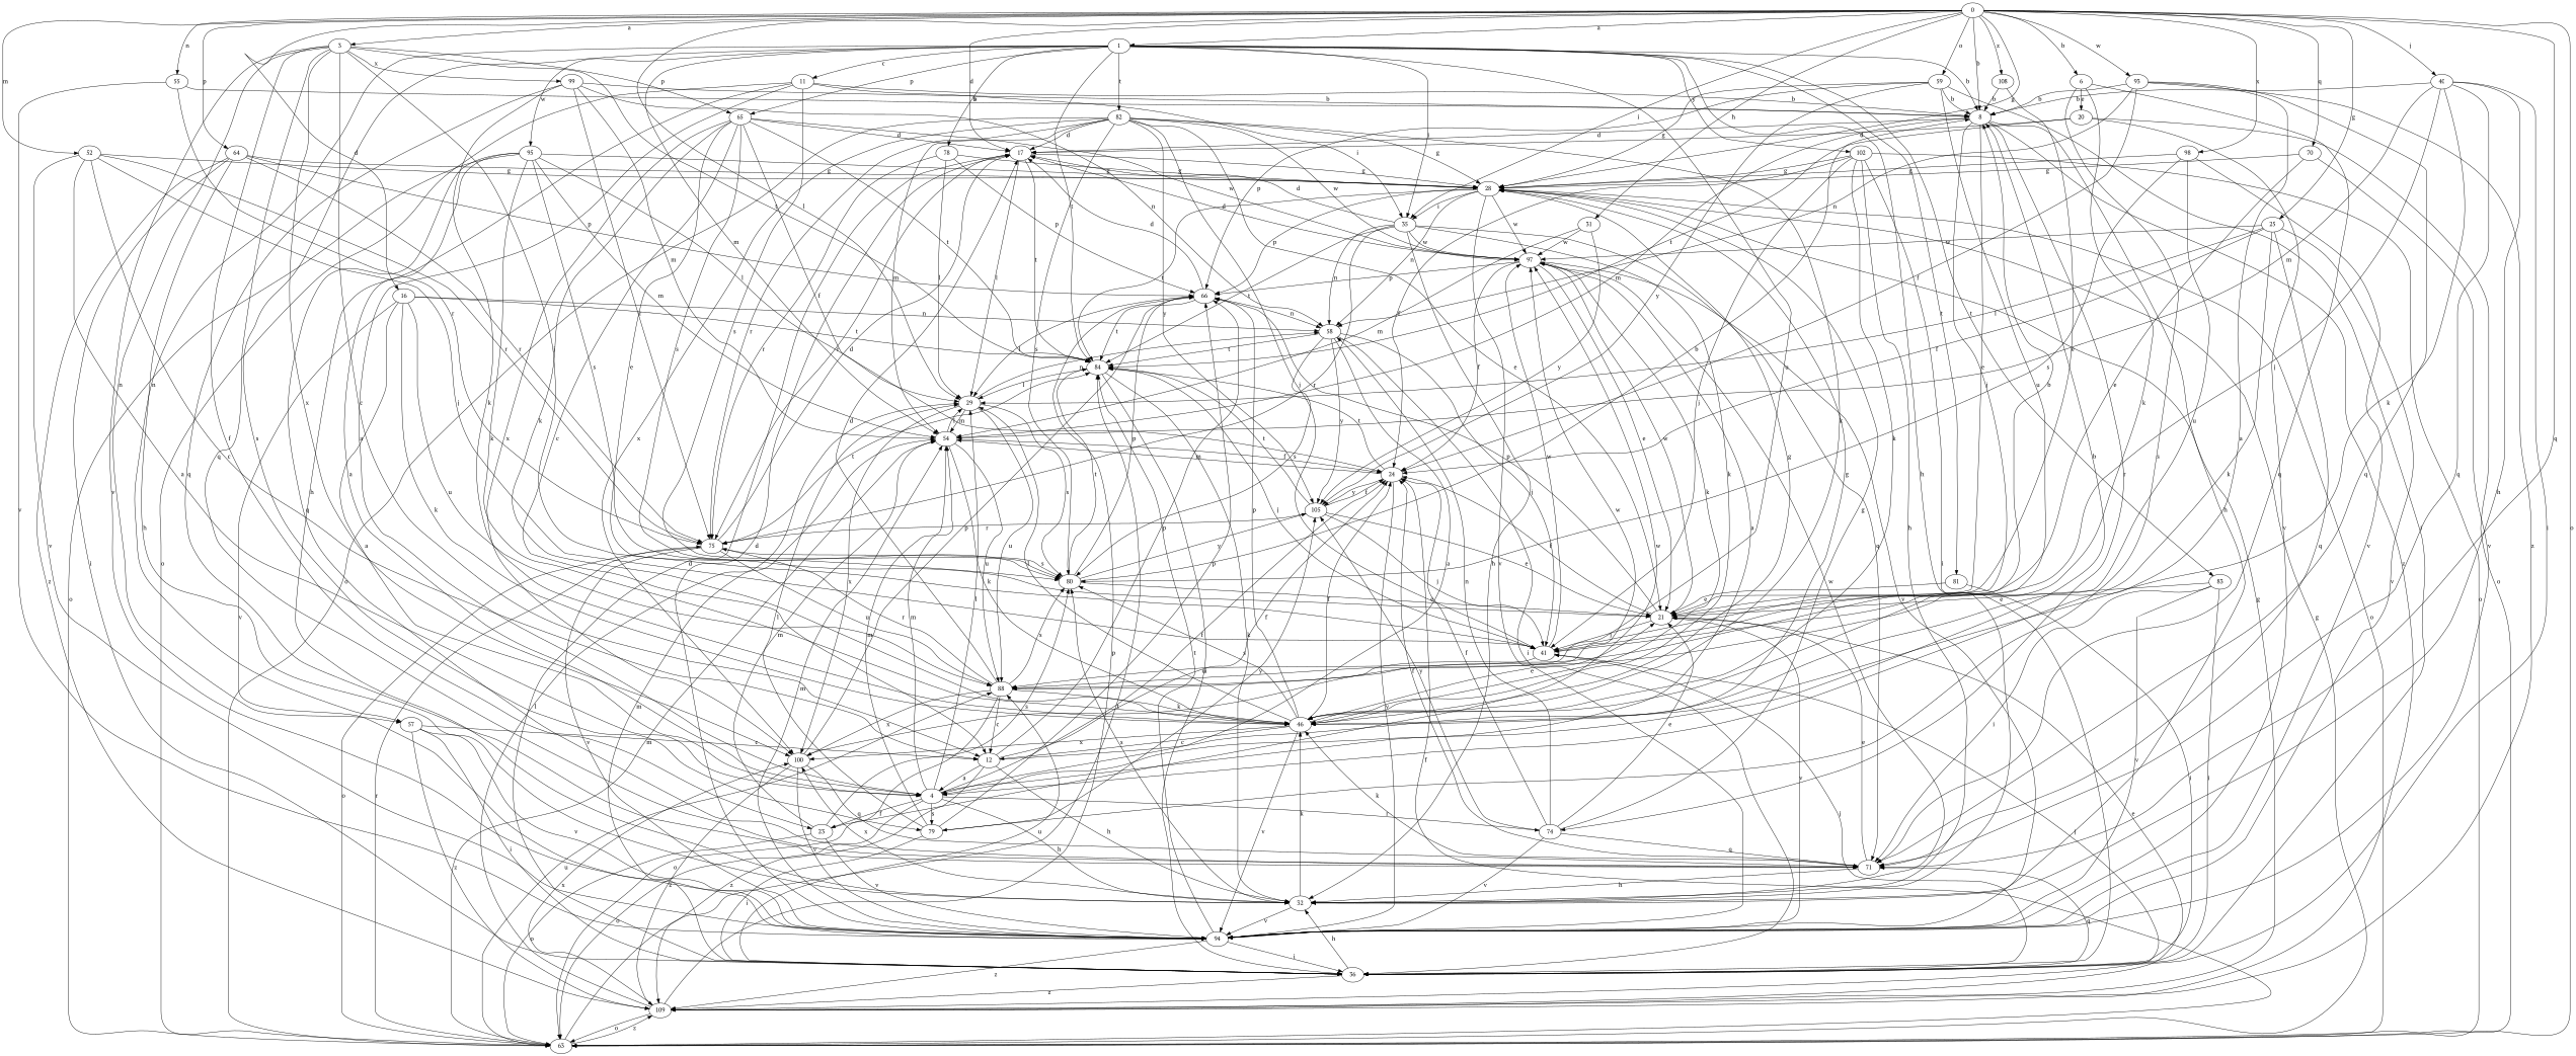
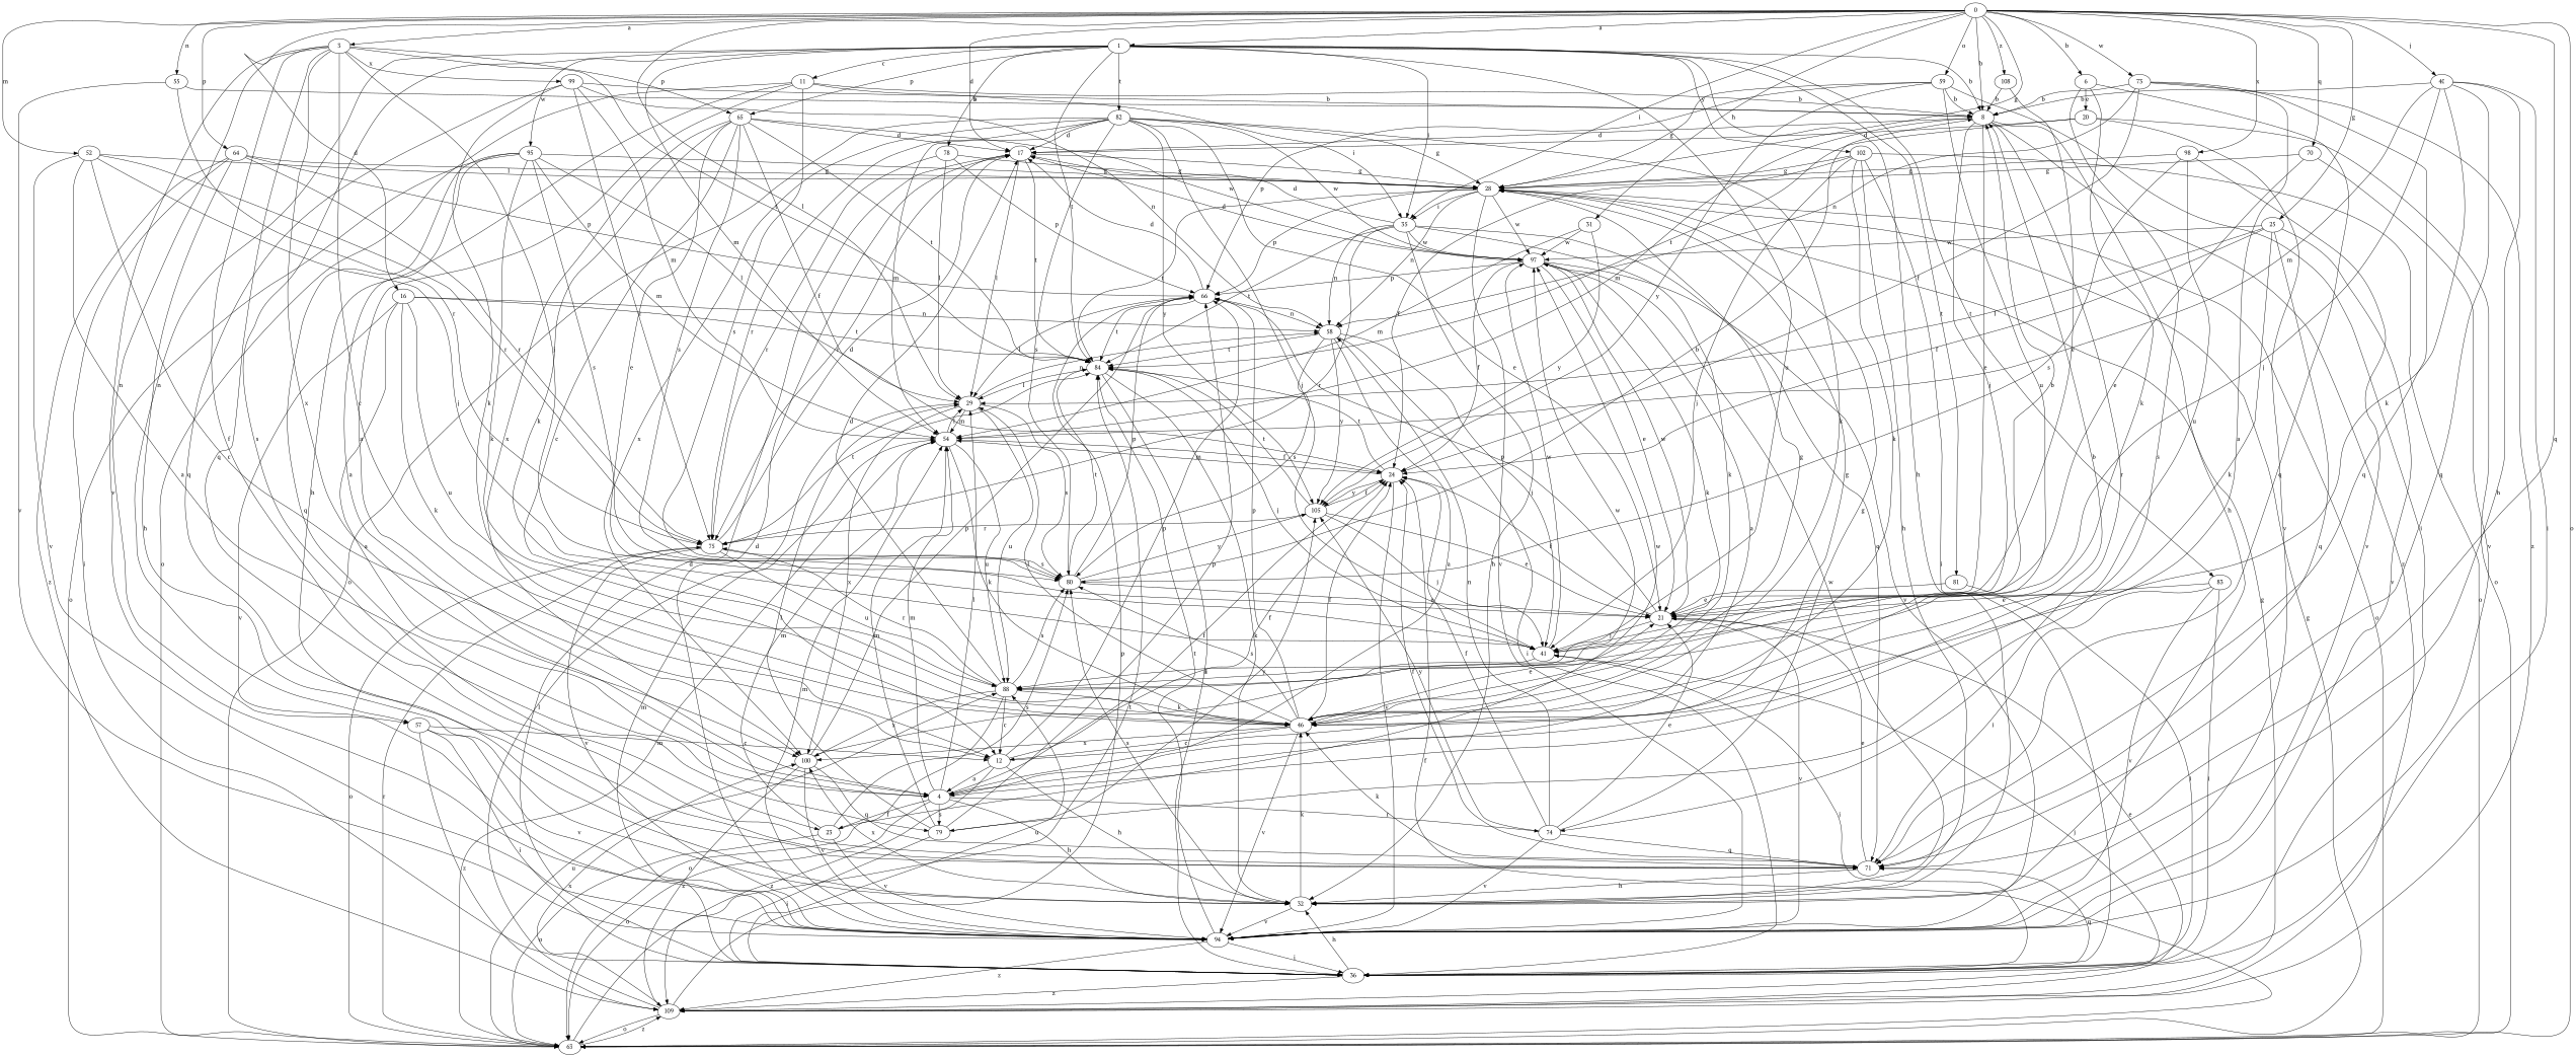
  strict digraph {
    fontname="PT Serif"
    node [fontname="PT Serif"]
    edge [fontname="PT Serif"]
    0
    1
    3
    6
    8
    16
    17
    25
    28
    31
    35
    40
    n13 [label=29]
    52
    55
    59
    63
    64
    70
    71
-   93
+   93 [label=73]
    98
    108
    11
    32
    54
    57
    65
    78
    79
    81
    82
    83
    84
    88
    95
    102
    12
    23
    41
    n41 [label=94]
    99
    100
    20
    46
    74
    21
    109
    4
    58
    75
    24
    97
    66
    105
    36
    80
    0 -> 1 [label=a]
    0 -> 3 [label=a]
    0 -> 6 [label=b]
    0 -> 8 [label=b]
    0 -> 16 [label=d]
    0 -> 17 [label=d]
    0 -> 25 [label=g]
    0 -> 28 [label=g]
    0 -> 31 [label=h]
    0 -> 35 [label=i]
    0 -> 40 [label=j]
    0 -> n13 [label=l]
    0 -> 52 [label=m]
    0 -> 55 [label=n]
    0 -> 59 [label=o]
    0 -> 63 [label=o]
    0 -> 64 [label=p]
    0 -> 70 [label=q]
    0 -> 71 [label=q]
    0 -> 93 [label=w]
    0 -> 98 [label=x]
    0 -> 108 [label=z]
    1 -> 8 [label=b]
    1 -> 35 [label=i]
    1 -> 11 [label=c]
    1 -> 32 [label=h]
    1 -> 54 [label=m]
    1 -> 57 [label=n]
    1 -> 65 [label=p]
    1 -> 78 [label=s]
    1 -> 79 [label=s]
    1 -> 81 [label=t]
    1 -> 82 [label=t]
    1 -> 83 [label=t]
    1 -> 84 [label=t]
    1 -> 88 [label=u]
    1 -> 95 [label=w]
    1 -> 102 [label=y]
    3 -> 71 [label=q]
    3 -> 57 [label=n]
    3 -> 65 [label=p]
    3 -> 84 [label=t]
    3 -> 12 [label=c]
    3 -> 23 [label=f]
    3 -> 41 [label=j]
    3 -> n41 [label=v]
    3 -> 99 [label=x]
    3 -> 100 [label=x]
    6 -> 71 [label=q]
    6 -> 79 [label=s]
    6 -> 20 [label=e]
    6 -> 46 [label=k]
    8 -> 17 [label=d]
    8 -> 32 [label=h]
    8 -> 54 [label=m]
    8 -> 41 [label=j]
    8 -> 74 [label=r]
    8 -> 21 [label=e]
    8 -> 109 [label=z]
    16 -> 84 [label=t]
    16 -> 88 [label=u]
    16 -> n41 [label=v]
    16 -> 46 [label=k]
    16 -> 4 [label=a]
    16 -> 58 [label=n]
    17 -> 28 [label=g]
    17 -> n13 [label=l]
    17 -> 84 [label=t]
    17 -> 75 [label=r]
    25 -> n13 [label=l]
    25 -> 71 [label=q]
    25 -> n41 [label=v]
    25 -> 46 [label=k]
    25 -> 24 [label=f]
    25 -> 97 [label=w]
    28 -> 35 [label=i]
    28 -> 63 [label=o]
    28 -> 84 [label=t]
    28 -> n41 [label=v]
    28 -> 58 [label=n]
    28 -> 97 [label=w]
    28 -> 66 [label=p]
    31 -> 54 [label=m]
    31 -> 97 [label=w]
    31 -> 105 [label=y]
    35 -> 17 [label=d]
    35 -> 71 [label=q]
    35 -> 32 [label=h]
    35 -> 84 [label=t]
    35 -> 46 [label=k]
    35 -> 58 [label=n]
    35 -> 75 [label=r]
    35 -> 97 [label=w]
    40 -> 8 [label=b]
    40 -> 71 [label=q]
    40 -> 32 [label=h]
    40 -> 54 [label=m]
    40 -> 41 [label=j]
    40 -> 46 [label=k]
    40 -> 36 [label=i]
    n13 -> 54 [label=m]
    n13 -> 88 [label=u]
    n13 -> 100 [label=x]
    n13 -> 58 [label=n]
    n13 -> 80 [label=s]
-   52 -> 28 [label=g]
+   52 -> 28 [label=l]
    52 -> 12 [label=c]
    52 -> 41 [label=j]
    52 -> n41 [label=v]
    52 -> 4 [label=a]
    52 -> 75 [label=r]
    55 -> 8 [label=b]
    55 -> n41 [label=v]
    55 -> 75 [label=r]
    59 -> 8 [label=b]
    59 -> 28 [label=g]
    59 -> 88 [label=u]
    59 -> 66 [label=p]
    59 -> 105 [label=y]
    59 -> 36 [label=i]
    63 -> 28 [label=g]
    63 -> 54 [label=m]
    63 -> 84 [label=t]
    63 -> 88 [label=u]
    63 -> 109 [label=z]
    63 -> 75 [label=r]
    63 -> 24 [label=f]
    64 -> 28 [label=g]
    64 -> 32 [label=h]
    64 -> 109 [label=z]
    64 -> 75 [label=r]
    64 -> 66 [label=p]
    64 -> 36 [label=i]
    70 -> 28 [label=g]
    70 -> n41 [label=v]
    70 -> 21 [label=e]
    71 -> 32 [label=h]
    71 -> 46 [label=k]
    71 -> 21 [label=e]
    71 -> 24 [label=f]
    93 -> 8 [label=b]
    93 -> 71 [label=q]
    93 -> 109 [label=z]
    93 -> 4 [label=a]
    93 -> 58 [label=n]
    93 -> 24 [label=f]
    98 -> 28 [label=g]
    98 -> 88 [label=u]
    98 -> n41 [label=v]
    98 -> 80 [label=s]
    108 -> 8 [label=b]
    108 -> 21 [label=e]
    11 -> 8 [label=b]
    11 -> 35 [label=i]
    11 -> 63 [label=o]
    11 -> 32 [label=h]
    11 -> 4 [label=a]
    11 -> 80 [label=s]
    32 -> n41 [label=v]
    32 -> 100 [label=x]
    32 -> 46 [label=k]
    32 -> 97 [label=w]
    32 -> 80 [label=s]
    54 -> n13 [label=l]
    54 -> 88 [label=u]
    54 -> 46 [label=k]
    54 -> 24 [label=f]
    57 -> 12 [label=c]
    57 -> n41 [label=v]
    57 -> 109 [label=z]
    57 -> 36 [label=i]
    65 -> 17 [label=d]
    65 -> 84 [label=t]
    65 -> 12 [label=c]
    65 -> 100 [label=x]
    65 -> 46 [label=k]
    65 -> 21 [label=e]
    65 -> 24 [label=f]
    65 -> 97 [label=w]
    65 -> 80 [label=s]
    78 -> 28 [label=g]
    78 -> n13 [label=l]
    78 -> 75 [label=r]
    78 -> 66 [label=p]
    79 -> n13 [label=l]
    79 -> 54 [label=m]
    79 -> 66 [label=p]
    79 -> 105 [label=y]
    79 -> 36 [label=i]
    81 -> 21 [label=e]
    81 -> 36 [label=i]
    82 -> 17 [label=d]
    82 -> 28 [label=g]
    82 -> 63 [label=o]
    82 -> 54 [label=m]
    82 -> 41 [label=j]
    82 -> 100 [label=x]
    82 -> 46 [label=k]
    82 -> 21 [label=e]
    82 -> 75 [label=r]
    82 -> 97 [label=w]
    82 -> 105 [label=y]
    82 -> 80 [label=s]
    83 -> 71 [label=i]
    83 -> n41 [label=v]
    83 -> 21 [label=e]
    83 -> 36 [label=i]
    84 -> n13 [label=l]
    84 -> 32 [label=k]
    84 -> 41 [label=j]
    84 -> 36 [label=i]
    88 -> 17 [label=d]
    88 -> 63 [label=o]
    88 -> 12 [label=c]
    88 -> 100 [label=x]
    88 -> 46 [label=k]
    88 -> 75 [label=r]
    88 -> 80 [label=s]
    95 -> 28 [label=g]
    95 -> n13 [label=l]
    95 -> 63 [label=o]
    95 -> 71 [label=q]
    95 -> 54 [label=m]
    95 -> 46 [label=k]
    95 -> 4 [label=a]
    95 -> 80 [label=s]
    102 -> 28 [label=g]
    102 -> 63 [label=o]
    102 -> 32 [label=h]
    102 -> 41 [label=j]
    102 -> 46 [label=k]
    102 -> 24 [label=f]
    102 -> 36 [label=i]
    12 -> 28 [label=g]
    12 -> 32 [label=h]
    12 -> 109 [label=z]
    12 -> 4 [label=a]
    12 -> 24 [label=f]
    12 -> 66 [label=p]
    23 -> 63 [label=o]
    23 -> 54 [label=m]
    23 -> n41 [label=v]
    23 -> 97 [label=w]
    23 -> 80 [label=s]
    41 -> 8 [label=b]
    41 -> 88 [label=u]
    41 -> 97 [label=w]
    n41 -> 17 [label=d]
    n41 -> 54 [label=m]
    n41 -> 84 [label=t]
    n41 -> 109 [label=z]
    n41 -> 36 [label=i]
    99 -> 8 [label=b]
    99 -> 71 [label=q]
    99 -> 54 [label=m]
    99 -> 46 [label=k]
    99 -> 58 [label=n]
    99 -> 75 [label=r]
    100 -> 71 [label=q]
    100 -> n41 [label=v]
    100 -> 109 [label=z]
    100 -> 97 [label=w]
    100 -> 66 [label=p]
    20 -> 17 [label=d]
    20 -> 63 [label=o]
    20 -> 84 [label=t]
    20 -> n41 [label=v]
    46 -> 28 [label=g]
    46 -> n13 [label=l]
    46 -> 12 [label=c]
    46 -> n41 [label=v]
    46 -> 100 [label=x]
    46 -> 21 [label=e]
    46 -> 24 [label=f]
    46 -> 66 [label=p]
    46 -> 80 [label=s]
    74 -> 28 [label=g]
    74 -> 71 [label=q]
    74 -> n41 [label=v]
    74 -> 21 [label=e]
    74 -> 58 [label=n]
    74 -> 24 [label=f]
    74 -> 105 [label=y]
    21 -> 41 [label=j]
    21 -> n41 [label=v]
    21 -> 24 [label=f]
    21 -> 97 [label=w]
    21 -> 66 [label=p]
    109 -> 28 [label=g]
    109 -> n13 [label=l]
    109 -> 63 [label=o]
    109 -> 41 [label=j]
    109 -> 100 [label=x]
    109 -> 21 [label=e]
    109 -> 66 [label=p]
    4 -> 8 [label=b]
    4 -> n13 [label=l]
    4 -> 63 [label=o]
    4 -> 32 [label=h]
    4 -> 54 [label=m]
    4 -> 79 [label=s]
    4 -> 23 [label=f]
    4 -> 74 [label=r]
    4 -> 24 [label=f]
    58 -> 84 [label=t]
    58 -> 41 [label=j]
    58 -> 4 [label=a]
    58 -> 105 [label=y]
    58 -> 36 [label=i]
    58 -> 80 [label=s]
    75 -> 17 [label=d]
    75 -> 63 [label=o]
    75 -> 84 [label=t]
    75 -> 88 [label=u]
    75 -> n41 [label=v]
    75 -> 80 [label=s]
    24 -> 54 [label=m]
    24 -> 84 [label=t]
    24 -> n41 [label=v]
    24 -> 105 [label=y]
    97 -> 17 [label=d]
    97 -> n41 [label=v]
    97 -> 46 [label=k]
    97 -> 21 [label=e]
    97 -> 4 [label=a]
    97 -> 24 [label=f]
    97 -> 66 [label=p]
    66 -> 17 [label=d]
    66 -> n13 [label=l]
    66 -> 84 [label=t]
    66 -> 58 [label=n]
    105 -> 84 [label=t]
    105 -> 41 [label=j]
    105 -> 21 [label=e]
    105 -> 75 [label=r]
    105 -> 24 [label=f]
    36 -> 17 [label=d]
    36 -> 71 [label=q]
    36 -> 32 [label=h]
    36 -> 54 [label=m]
    36 -> 88 [label=u]
    36 -> 41 [label=j]
    36 -> 109 [label=z]
    80 -> 8 [label=b]
    80 -> 84 [label=t]
    80 -> 21 [label=e]
    80 -> 66 [label=p]
    80 -> 105 [label=y]
  }
